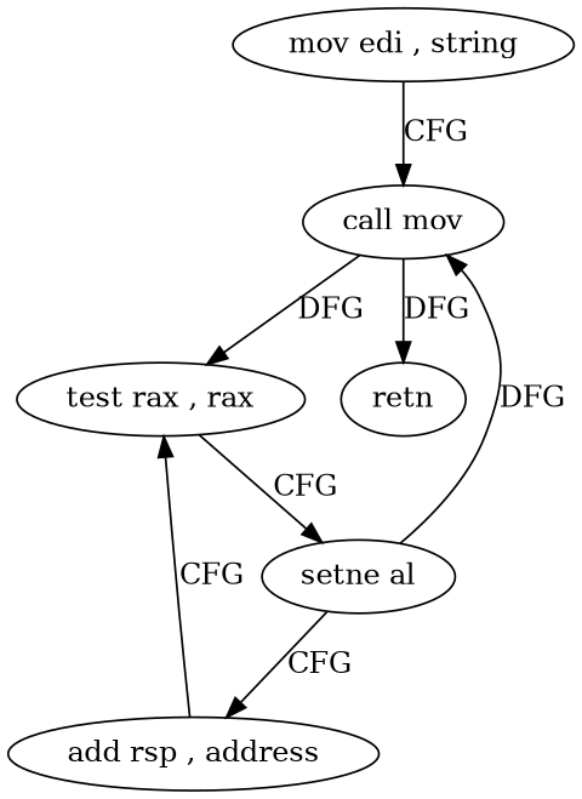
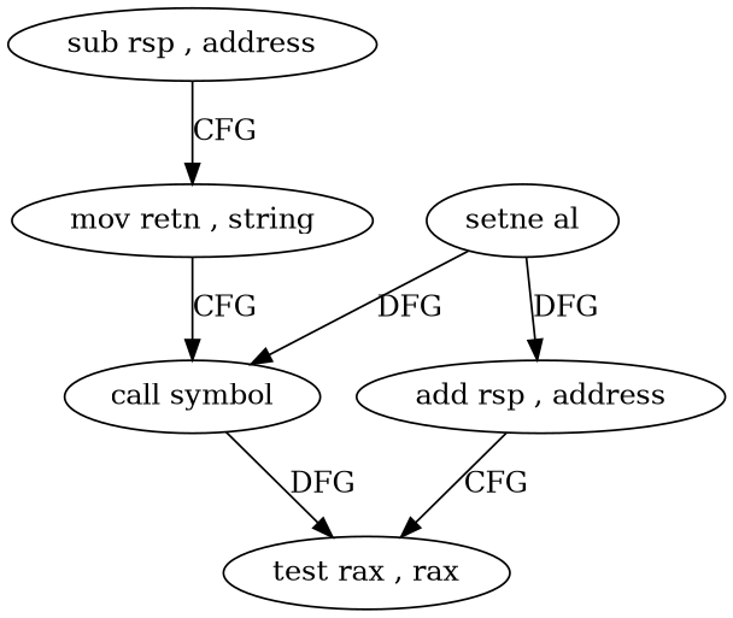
  digraph {
-   n2 [label="mov edi , string"]
-   n3 [label="call mov"]
+   n1 [label="sub rsp , address"]
+   n2 [label="mov retn , string"]
+   n3 [label="call symbol"]
    n4 [label="test rax , rax"]
-   n5 [label=retn]
    n6 [label="setne al"]
    n7 [label="add rsp , address"]
+   n1 -> n2 [label=CFG]
    n2 -> n3 [label=CFG]
    n3 -> n4 [label=DFG]
-   n3 -> n5 [label=DFG]
-   n4 -> n6 [label=CFG]
    n6 -> n3 [label=DFG]
-   n6 -> n7 [label=CFG]
+   n6 -> n7 [label=DFG]
    n7 -> n4 [label=CFG]
  }
